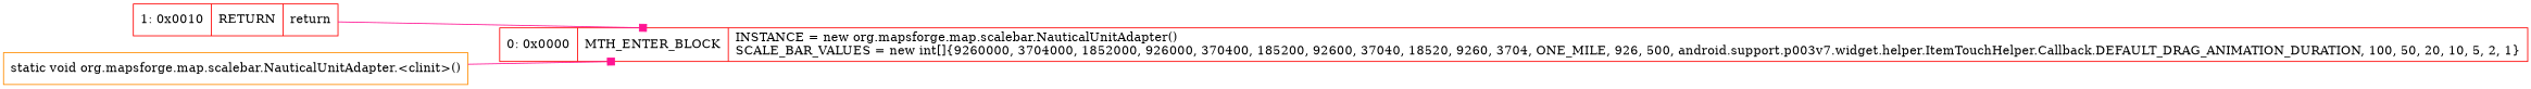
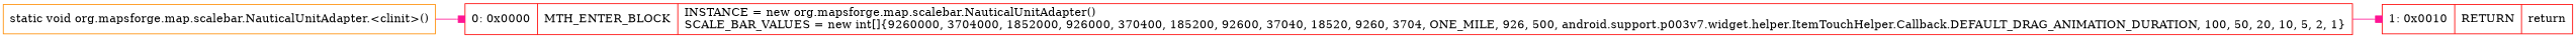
  digraph {
    rankdir=LR
    node [shape=record color=red]
    edge [color=deeppink arrowhead=box]
    n1 [label="{0\:\ 0x0000|MTH_ENTER_BLOCK\l|INSTANCE = new org.mapsforge.map.scalebar.NauticalUnitAdapter()\lSCALE_BAR_VALUES = new int[]\{9260000, 3704000, 1852000, 926000, 370400, 185200, 92600, 37040, 18520, 9260, 3704, ONE_MILE, 926, 500, android.support.p003v7.widget.helper.ItemTouchHelper.Callback.DEFAULT_DRAG_ANIMATION_DURATION, 100, 50, 20, 10, 5, 2, 1\}\l}"]
    n2 [label="{1\:\ 0x0010|RETURN\l|return\l}"]
    n3 [label="{static void org.mapsforge.map.scalebar.NauticalUnitAdapter.\<clinit\>() }" color=darkorange]
-   n2 -> n1
+   n1 -> n2
    n3 -> n1
  }
